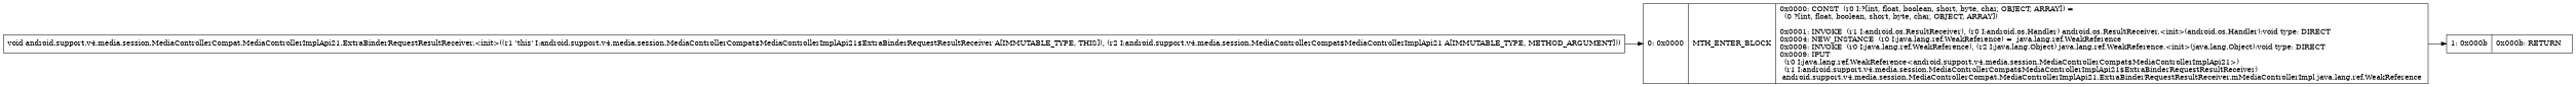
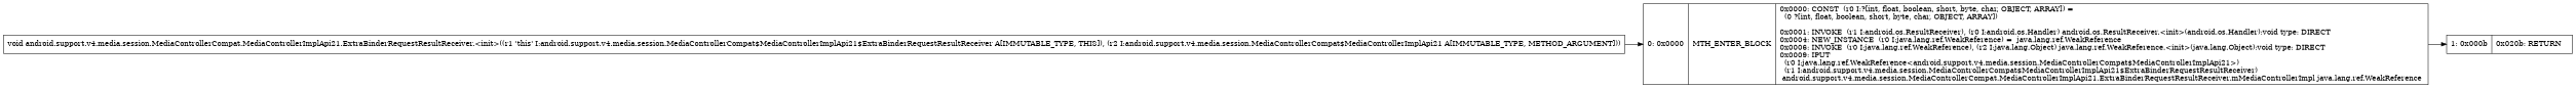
  digraph {
    rankdir=LR
    node [shape=record]
    n1 [label="{0\:\ 0x0000|MTH_ENTER_BLOCK\l|0x0000: CONST  (r0 I:?[int, float, boolean, short, byte, char, OBJECT, ARRAY]) = \l  (0 ?[int, float, boolean, short, byte, char, OBJECT, ARRAY])\l \l0x0001: INVOKE  (r1 I:android.os.ResultReceiver), (r0 I:android.os.Handler) android.os.ResultReceiver.\<init\>(android.os.Handler):void type: DIRECT \l0x0004: NEW_INSTANCE  (r0 I:java.lang.ref.WeakReference) =  java.lang.ref.WeakReference \l0x0006: INVOKE  (r0 I:java.lang.ref.WeakReference), (r2 I:java.lang.Object) java.lang.ref.WeakReference.\<init\>(java.lang.Object):void type: DIRECT \l0x0009: IPUT  \l  (r0 I:java.lang.ref.WeakReference\<android.support.v4.media.session.MediaControllerCompat$MediaControllerImplApi21\>)\l  (r1 I:android.support.v4.media.session.MediaControllerCompat$MediaControllerImplApi21$ExtraBinderRequestResultReceiver)\l android.support.v4.media.session.MediaControllerCompat.MediaControllerImplApi21.ExtraBinderRequestResultReceiver.mMediaControllerImpl java.lang.ref.WeakReference \l}"]
-   n2 [label="{1\:\ 0x000b|0x000b: RETURN   \l}"]
+   n2 [label="{1\:\ 0x000b|0x020b: RETURN   \l}"]
    n3 [label="{void android.support.v4.media.session.MediaControllerCompat.MediaControllerImplApi21.ExtraBinderRequestResultReceiver.\<init\>((r1 'this' I:android.support.v4.media.session.MediaControllerCompat$MediaControllerImplApi21$ExtraBinderRequestResultReceiver A[IMMUTABLE_TYPE, THIS]), (r2 I:android.support.v4.media.session.MediaControllerCompat$MediaControllerImplApi21 A[IMMUTABLE_TYPE, METHOD_ARGUMENT])) }"]
    n1 -> n2
    n3 -> n1
  }
